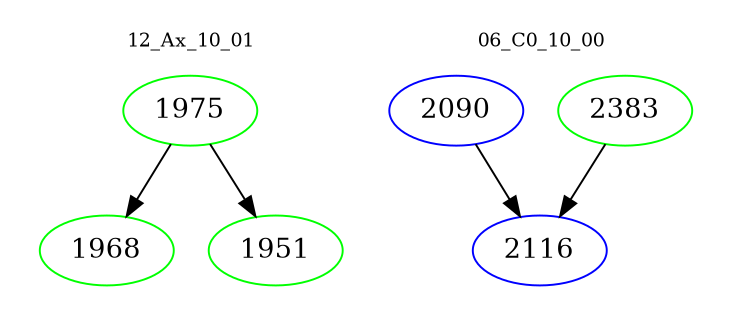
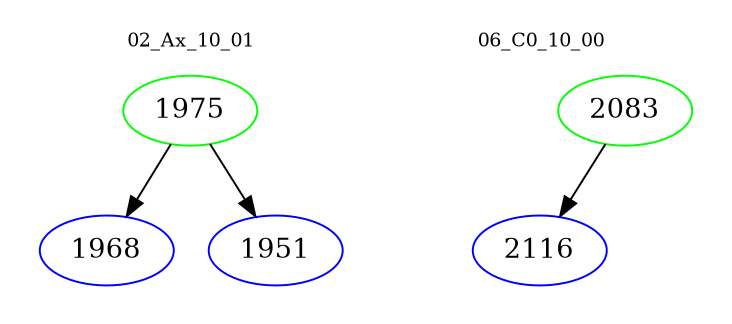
  digraph {
    node [color=blue]
    edge [color=black]
    n1 [color=green label=1975]
-   n2 [color=green label=1968]
-   n3 [color=green label=1951]
-   n4 [color=green label=2383]
-   n5 [label=2090]
+   n2 [label=1968]
+   n3 [label=1951]
+   n4 [color=green label=2083]
    n6 [label=2116]
    subgraph cluster_1 {
      color=white
      fontsize=10
-     label="12_Ax_10_01"
+     label="02_Ax_10_01"
      n1
      n2
      n3
    }
    subgraph cluster_2 {
      color=white
      fontsize=10
      label="06_C0_10_00"
      n4
-     n5
      n6
    }
    n1 -> n2
    n1 -> n3
    n4 -> n6
-   n5 -> n6
  }
